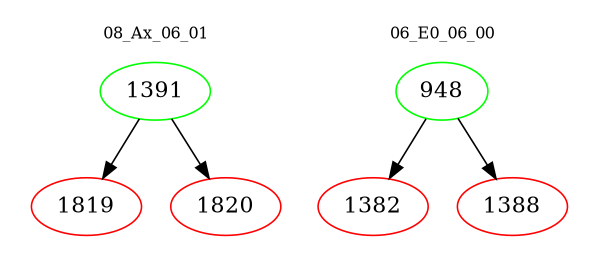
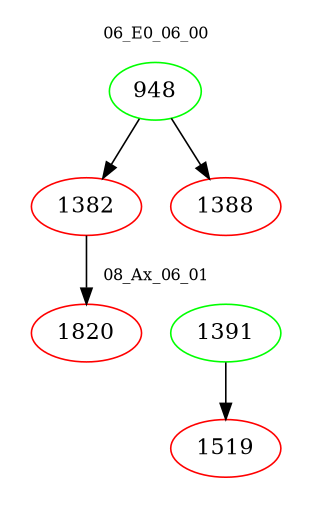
  digraph {
    node [color=red]
    edge [color=black]
    n1 [color=green label=1391]
-   n2 [label=1819]
+   n2 [label=1519]
    n3 [label=1820]
    n4 [color=green label=948]
    n5 [label=1382]
    n6 [label=1388]
    subgraph cluster_1 {
      color=white
      fontsize=10
      label="08_Ax_06_01"
      n1
      n2
      n3
    }
    subgraph cluster_2 {
      color=white
      fontsize=10
      label="06_E0_06_00"
      n4
      n5
      n6
    }
    n1 -> n2
-   n1 -> n3
+   n5 -> n3
    n4 -> n5
    n4 -> n6
  }
